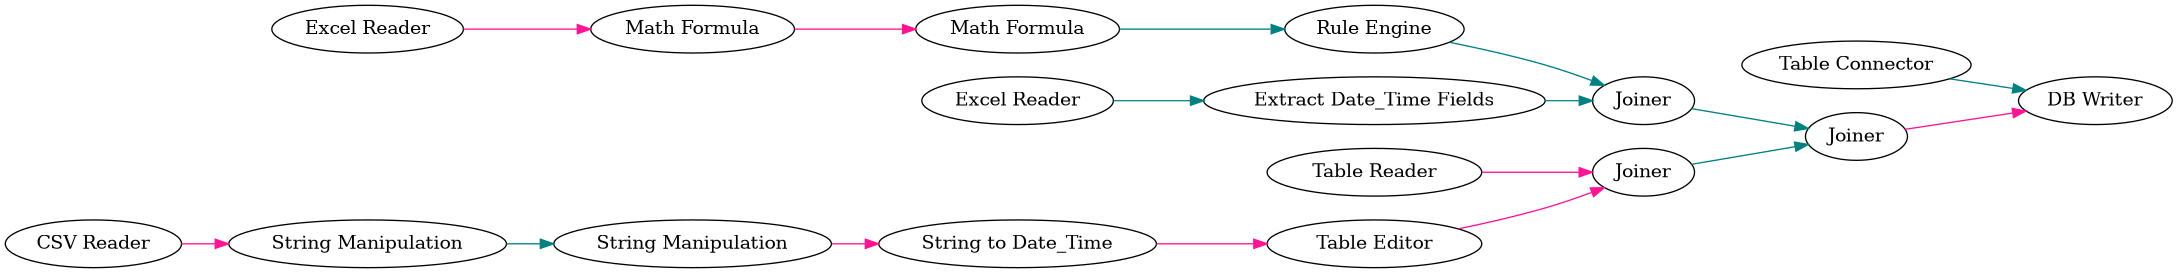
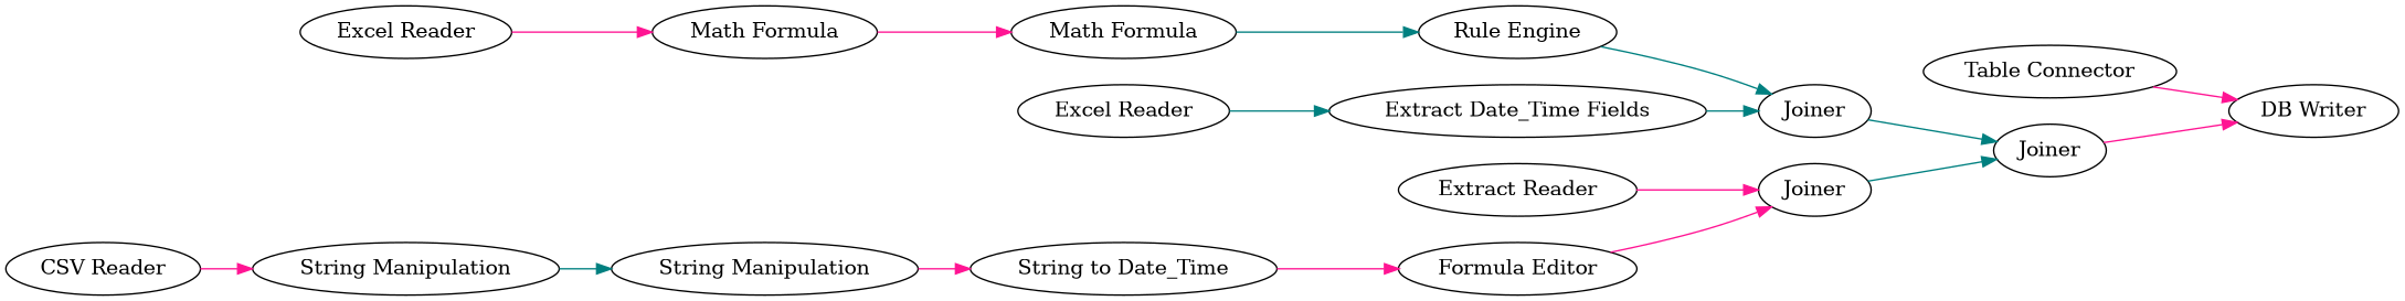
  digraph {
    rankdir=LR
    edge [color=deeppink]
    n1 [label="String Manipulation"]
    n2 [label="String to Date_Time"]
-   n3 [label="Table Editor"]
+   n3 [label="Formula Editor"]
    n4 [label="DB Writer"]
    n5 [label="Table Connector"]
    n6 [label="String Manipulation"]
    n7 [label="Math Formula"]
    n8 [label="Rule Engine"]
    n9 [label=Joiner]
    n10 [label=Joiner]
    n11 [label="Math Formula"]
    n12 [label=Joiner]
    n13 [label="Excel Reader"]
    n14 [label="Extract Date_Time Fields"]
    n15 [label="Excel Reader"]
-   n16 [label="Table Reader"]
+   n16 [label="Extract Reader"]
    n17 [label="CSV Reader"]
    n1 -> n2
    n2 -> n3
    n3 -> n12
-   n5 -> n4 [color=teal]
+   n5 -> n4
    n6 -> n1 [color=teal]
    n7 -> n8 [color=teal]
    n8 -> n9 [color=teal]
    n9 -> n10 [color=teal]
    n10 -> n4
    n11 -> n7
    n12 -> n10 [color=teal]
    n13 -> n14 [color=teal]
    n14 -> n9 [color=teal]
    n15 -> n11
    n16 -> n12
    n17 -> n6
  }
